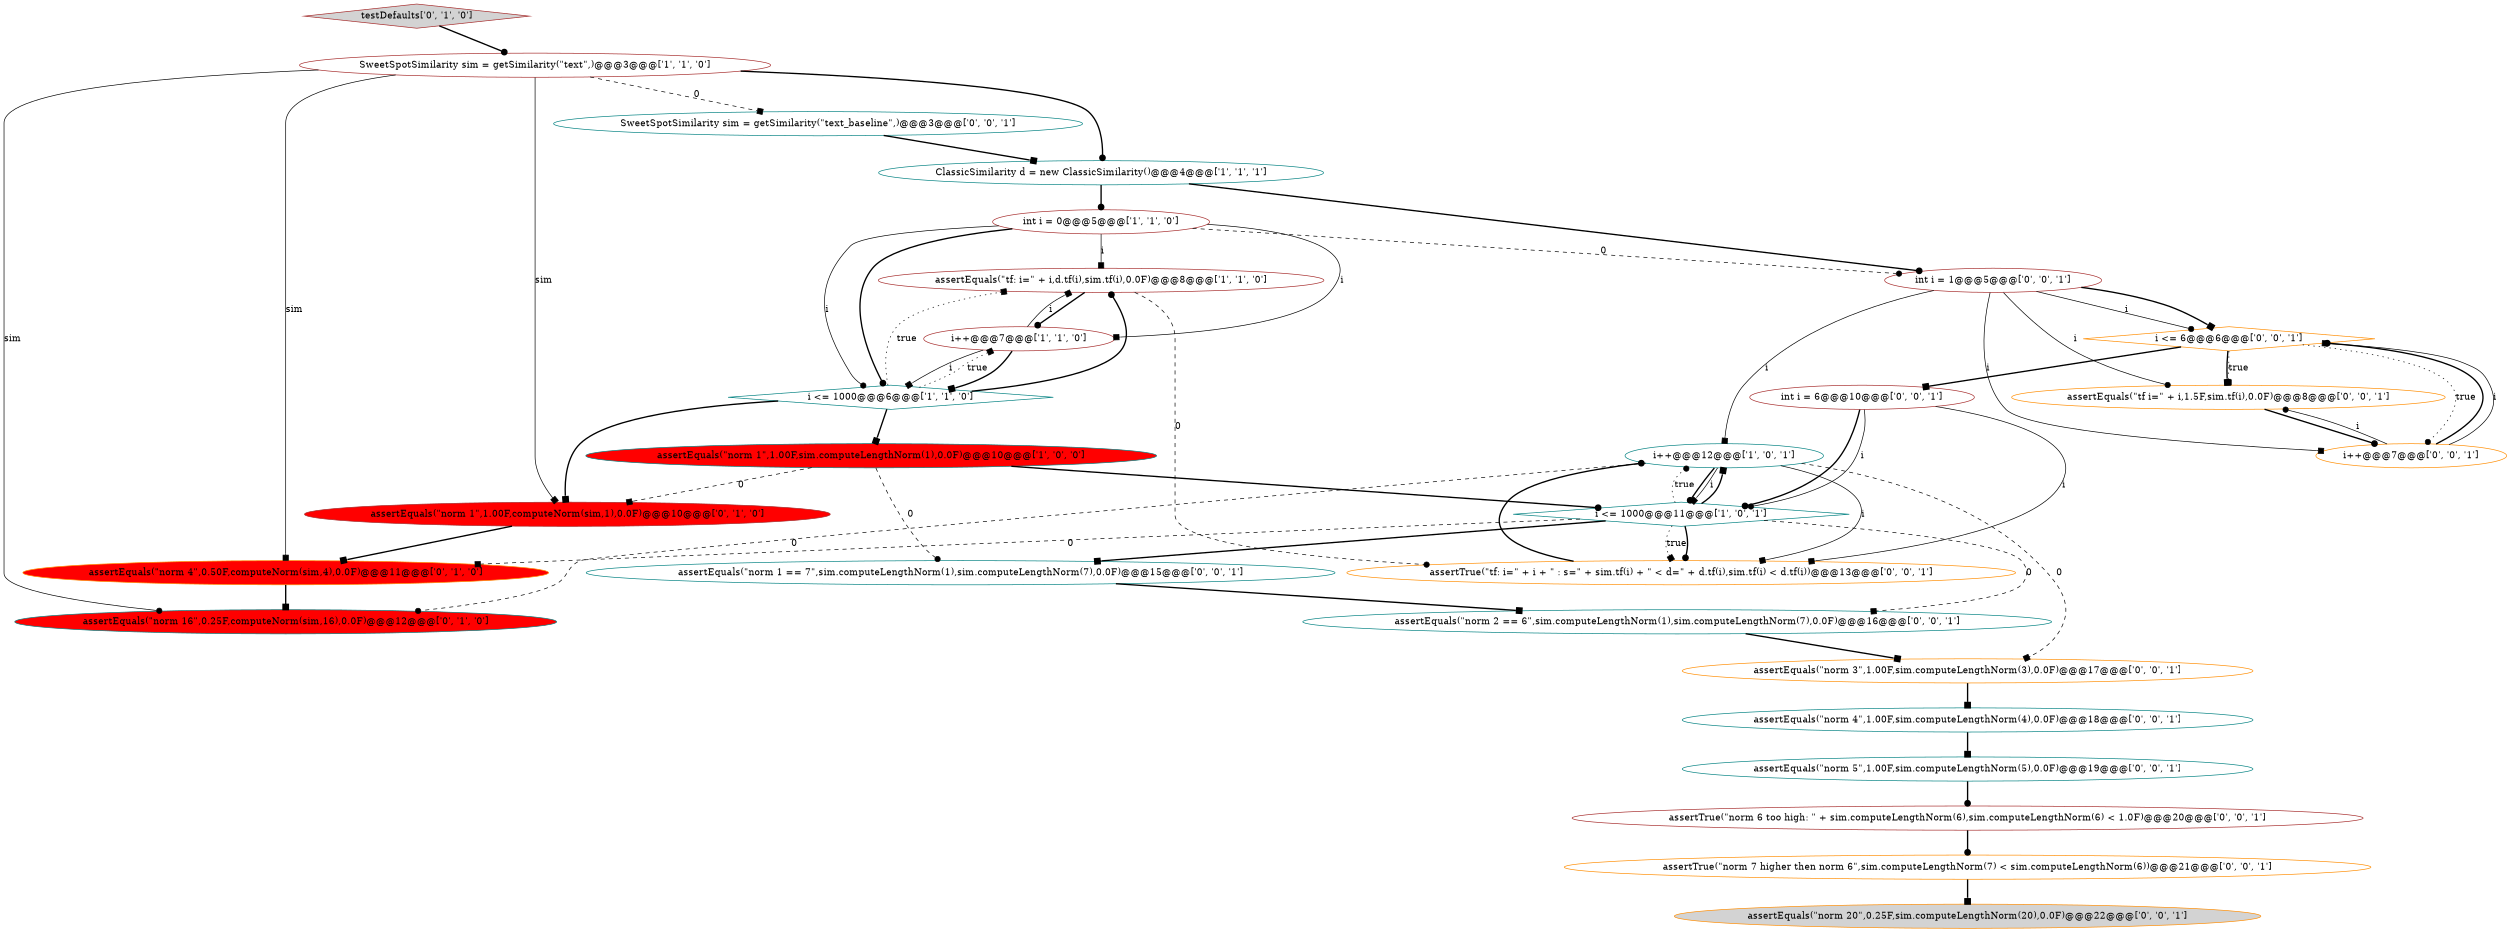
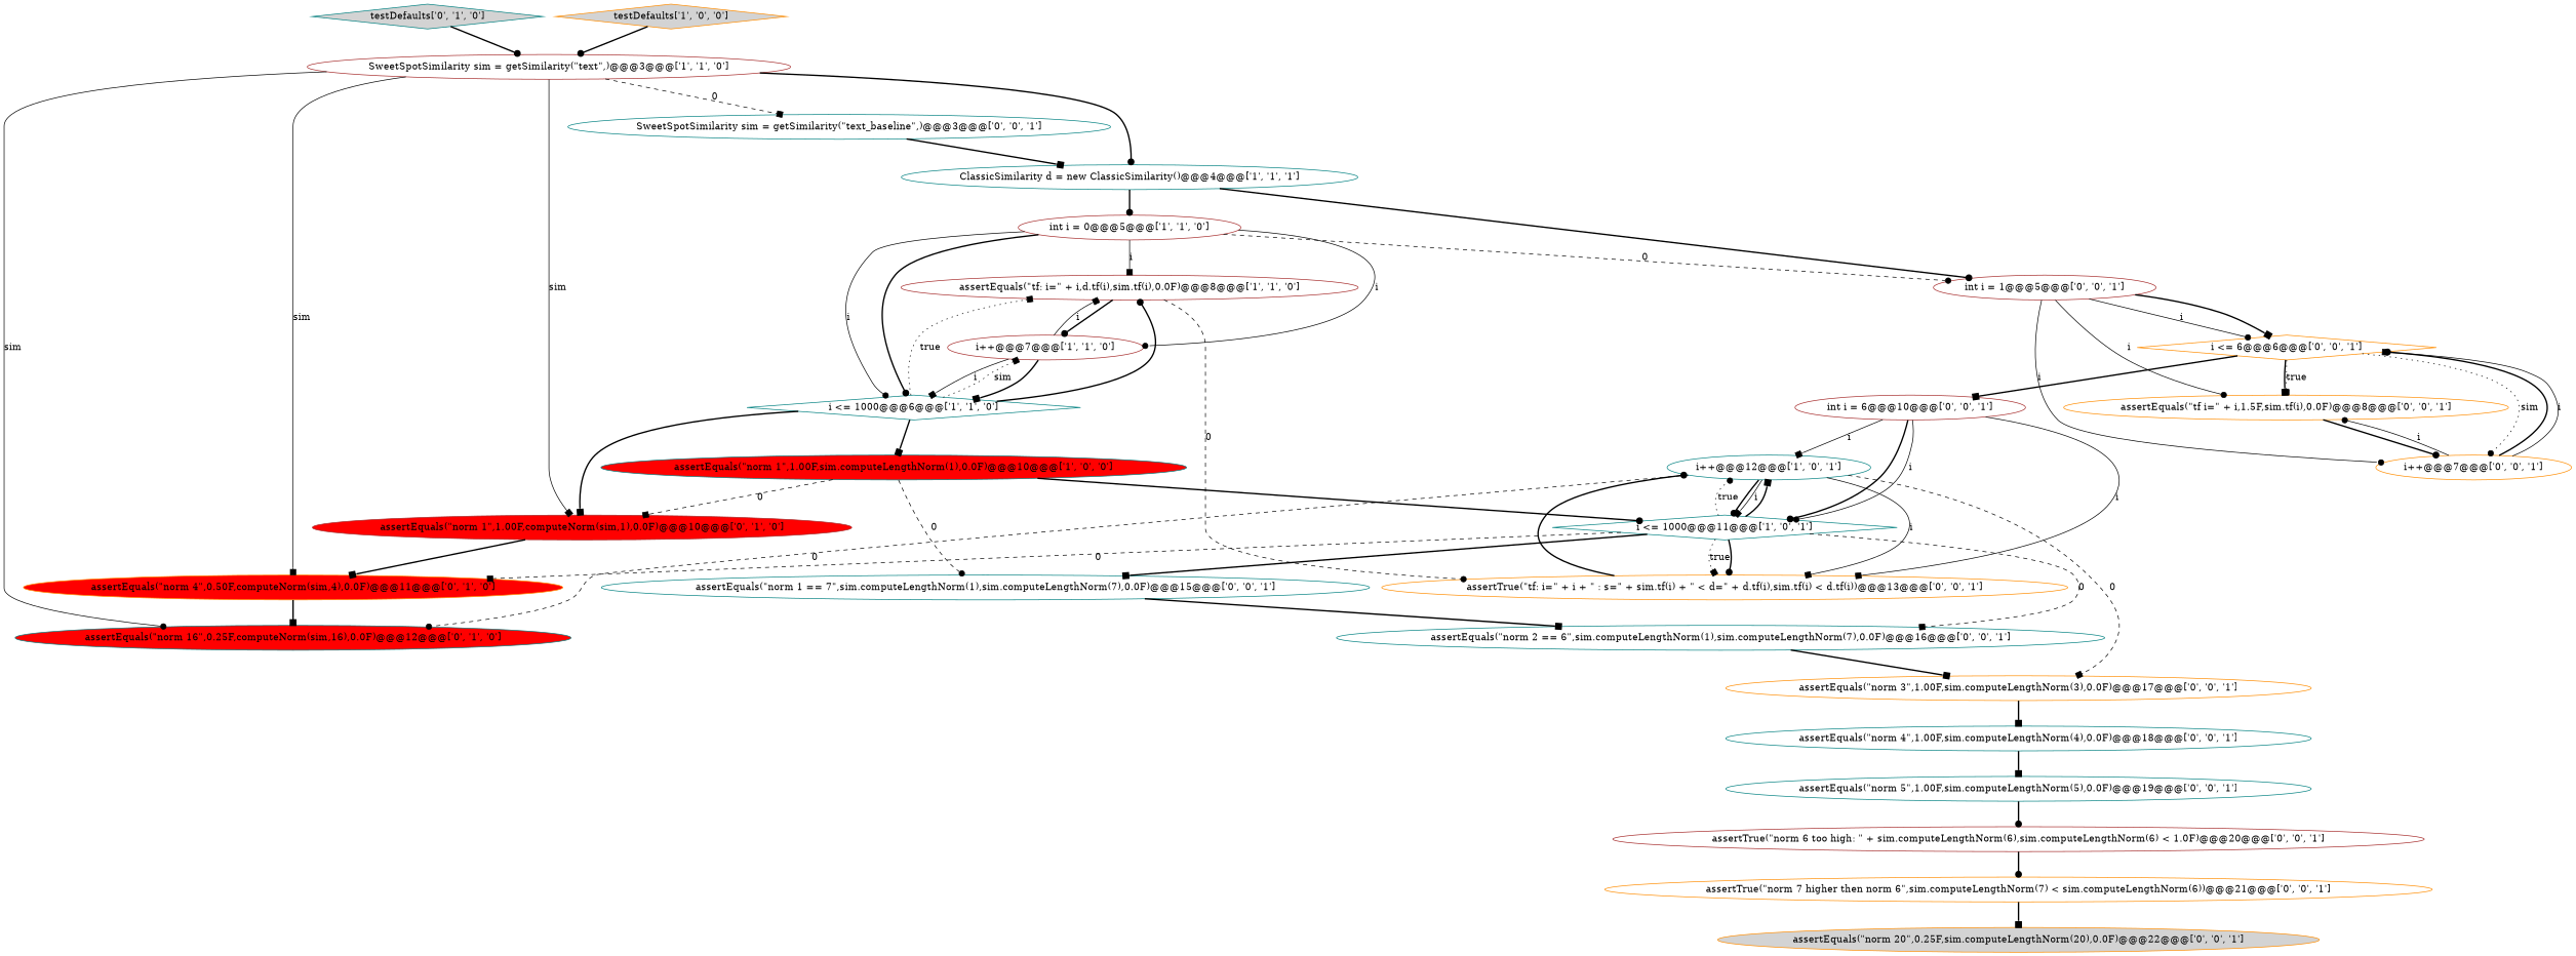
  digraph {
    node [color=teal fillcolor=white shape=ellipse style=filled]
    edge [arrowhead=box style=bold]
    n1 [label="assertEquals(\"norm 4\",1.00F,sim.computeLengthNorm(4),0.0F)@@@18@@@['0', '0', '1']"]
    n2 [label="assertEquals(\"norm 5\",1.00F,sim.computeLengthNorm(5),0.0F)@@@19@@@['0', '0', '1']"]
    n3 [color=brown label="assertTrue(\"norm 6 too high: \" + sim.computeLengthNorm(6),sim.computeLengthNorm(6) < 1.0F)@@@20@@@['0', '0', '1']"]
    n4 [label="i++@@@12@@@['1', '0', '1']"]
    n5 [label="i <= 1000@@@11@@@['1', '0', '1']" shape=diamond]
    n6 [fillcolor=red label="assertEquals(\"norm 16\",0.25F,computeNorm(sim,16),0.0F)@@@12@@@['0', '1', '0']"]
    n7 [color=darkorange label="assertEquals(\"norm 3\",1.00F,sim.computeLengthNorm(3),0.0F)@@@17@@@['0', '0', '1']"]
    n8 [color=darkorange label="assertTrue(\"tf: i=\" + i + \" : s=\" + sim.tf(i) + \" < d=\" + d.tf(i),sim.tf(i) < d.tf(i))@@@13@@@['0', '0', '1']"]
    n9 [label="assertEquals(\"norm 1 == 7\",sim.computeLengthNorm(1),sim.computeLengthNorm(7),0.0F)@@@15@@@['0', '0', '1']"]
    n10 [label="assertEquals(\"norm 2 == 6\",sim.computeLengthNorm(1),sim.computeLengthNorm(7),0.0F)@@@16@@@['0', '0', '1']"]
    n11 [color=darkorange fillcolor=red label="assertEquals(\"norm 4\",0.50F,computeNorm(sim,4),0.0F)@@@11@@@['0', '1', '0']"]
    n12 [color=darkorange label="assertTrue(\"norm 7 higher then norm 6\",sim.computeLengthNorm(7) < sim.computeLengthNorm(6))@@@21@@@['0', '0', '1']"]
    n13 [color=brown label="assertEquals(\"tf: i=\" + i,d.tf(i),sim.tf(i),0.0F)@@@8@@@['1', '1', '0']"]
    n14 [color=brown label="i++@@@7@@@['1', '1', '0']"]
    n15 [label="i <= 1000@@@6@@@['1', '1', '0']" shape=diamond]
    n16 [label="ClassicSimilarity d = new ClassicSimilarity()@@@4@@@['1', '1', '1']"]
    n17 [color=brown label="int i = 1@@@5@@@['0', '0', '1']"]
    n18 [color=brown label="int i = 0@@@5@@@['1', '1', '0']"]
    n19 [color=darkorange label="i <= 6@@@6@@@['0', '0', '1']" shape=diamond]
    n20 [color=darkorange label="assertEquals(\"tf i=\" + i,1.5F,sim.tf(i),0.0F)@@@8@@@['0', '0', '1']"]
    n21 [color=darkorange label="i++@@@7@@@['0', '0', '1']"]
    n22 [color=darkorange fillcolor=lightgray label="assertEquals(\"norm 20\",0.25F,sim.computeLengthNorm(20),0.0F)@@@22@@@['0', '0', '1']"]
    n23 [color=brown label="int i = 6@@@10@@@['0', '0', '1']"]
    n24 [label="SweetSpotSimilarity sim = getSimilarity(\"text_baseline\",)@@@3@@@['0', '0', '1']"]
-   n25 [color=brown fillcolor=lightgray label="testDefaults['0', '1', '0']" shape=diamond]
+   n25 [fillcolor=lightgray label="testDefaults['0', '1', '0']" shape=diamond]
    n26 [color=brown label="SweetSpotSimilarity sim = getSimilarity(\"text\",)@@@3@@@['1', '1', '0']"]
    n27 [color=brown fillcolor=red label="assertEquals(\"norm 1\",1.00F,computeNorm(sim,1),0.0F)@@@10@@@['0', '1', '0']"]
    n28 [fillcolor=red label="assertEquals(\"norm 1\",1.00F,sim.computeLengthNorm(1),0.0F)@@@10@@@['1', '0', '0']"]
+   n29 [color=darkorange fillcolor=lightgray label="testDefaults['1', '0', '0']" shape=diamond]
    n1 -> n2
    n2 -> n3 [arrowhead=dot]
    n3 -> n12 [arrowhead=dot]
    n4 -> n5 [arrowhead=dot]
    n4 -> n5 [label=i style=solid]
    n4 -> n6 [arrowhead=dot label=0 style=dashed]
    n4 -> n7 [label=0 style=dashed]
    n4 -> n8 [label=i style=solid]
    n5 -> n4
    n5 -> n4 [arrowhead=dot label=true style=dotted]
    n5 -> n8 [label=true style=dotted]
    n5 -> n8 [arrowhead=dot]
    n5 -> n9
    n5 -> n10 [label=0 style=dashed]
    n5 -> n11 [label=0 style=dashed]
    n7 -> n1
    n8 -> n4 [arrowhead=dot]
    n9 -> n10
    n10 -> n7
    n11 -> n6
    n12 -> n22
    n13 -> n8 [arrowhead=dot label=0 style=dashed]
    n13 -> n14 [arrowhead=dot]
    n14 -> n13 [label=i style=solid]
    n14 -> n15
    n14 -> n15 [label=i style=solid]
    n15 -> n13 [arrowhead=dot]
    n15 -> n13 [label=true style=dotted]
-   n15 -> n14 [label=true style=dotted]
+   n15 -> n14 [label=sim style=dotted]
    n15 -> n27
    n15 -> n28
    n16 -> n17 [arrowhead=dot]
    n16 -> n18 [arrowhead=dot]
    n17 -> n19
    n17 -> n19 [arrowhead=dot label=i style=solid]
    n17 -> n20 [arrowhead=dot label=i style=solid]
-   n17 -> n21 [label=i style=solid]
+   n17 -> n21 [arrowhead=dot label=i style=solid]
    n18 -> n13 [label=i style=solid]
-   n18 -> n14 [label=i style=solid]
+   n18 -> n14 [arrowhead=dot label=i style=solid]
    n18 -> n15 [arrowhead=dot label=i style=solid]
    n18 -> n15 [arrowhead=dot]
    n18 -> n17 [arrowhead=dot label=0 style=dashed]
    n19 -> n20
    n19 -> n20 [label=true style=dotted]
-   n19 -> n21 [arrowhead=dot label=true style=dotted]
+   n19 -> n21 [arrowhead=dot label=sim style=dotted]
    n19 -> n23
    n20 -> n21 [arrowhead=dot]
    n21 -> n19 [arrowhead=dot]
    n21 -> n19 [label=i style=solid]
    n21 -> n20 [arrowhead=dot label=i style=solid]
-   n17 -> n4 [label=i style=solid]
+   n23 -> n4 [label=i style=solid]
    n23 -> n5 [arrowhead=dot]
    n23 -> n5 [arrowhead=dot label=i style=solid]
    n23 -> n8 [label=i style=solid]
    n24 -> n16
    n25 -> n26 [arrowhead=dot]
    n26 -> n6 [arrowhead=dot label=sim style=solid]
    n26 -> n11 [label=sim style=solid]
    n26 -> n16 [arrowhead=dot]
    n26 -> n24 [label=0 style=dashed]
    n26 -> n27 [label=sim style=solid]
    n27 -> n11
    n28 -> n5 [arrowhead=dot]
    n28 -> n9 [arrowhead=dot label=0 style=dashed]
    n28 -> n27 [label=0 style=dashed]
+   n29 -> n26 [arrowhead=dot]
  }
